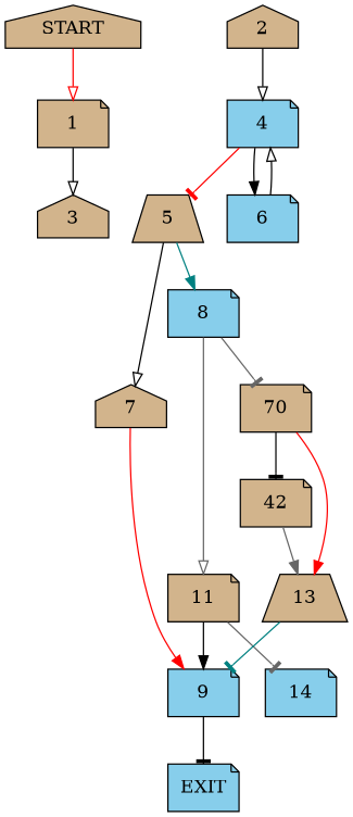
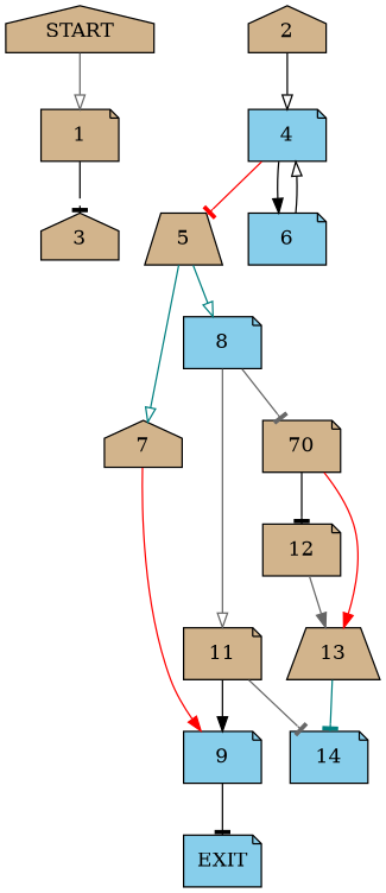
  digraph {
    node [fillcolor=tan shape=note style=filled]
    edge [arrowhead=onormal color=black]
    n1 [label=START shape=house]
    1
    3 [shape=house]
    n4 [fillcolor=skyblue label=EXIT]
    2 [shape=house]
    4 [fillcolor=skyblue]
    5 [shape=trapezium]
    6 [fillcolor=skyblue]
    7 [shape=house]
    8 [fillcolor=skyblue]
    9 [fillcolor=skyblue]
    n12 [label=70]
    11
-   12 [label=42]
+   12
    13 [shape=trapezium]
    14 [fillcolor=skyblue]
-   n1 -> 1 [color=red]
-   1 -> 3
+   n1 -> 1 [color=gray40]
+   1 -> 3 [arrowhead=tee]
    2 -> 4
    4 -> 5 [arrowhead=tee color=red]
    4 -> 6 [arrowhead=normal]
-   5 -> 7
-   5 -> 8 [arrowhead=normal color=teal]
+   5 -> 7 [color=teal]
+   5 -> 8 [color=teal]
    6 -> 4
    7 -> 9 [arrowhead=normal color=red]
    8 -> n12 [arrowhead=tee color=gray40]
    8 -> 11 [color=gray40]
    9 -> n4 [arrowhead=tee]
    n12 -> 12 [arrowhead=tee]
    n12 -> 13 [arrowhead=normal color=red]
    11 -> 9 [arrowhead=normal]
    11 -> 14 [arrowhead=tee color=gray40]
    12 -> 13 [arrowhead=normal color=gray40]
-   13 -> 9 [arrowhead=tee color=teal]
+   13 -> 14 [arrowhead=tee color=teal]
  }
